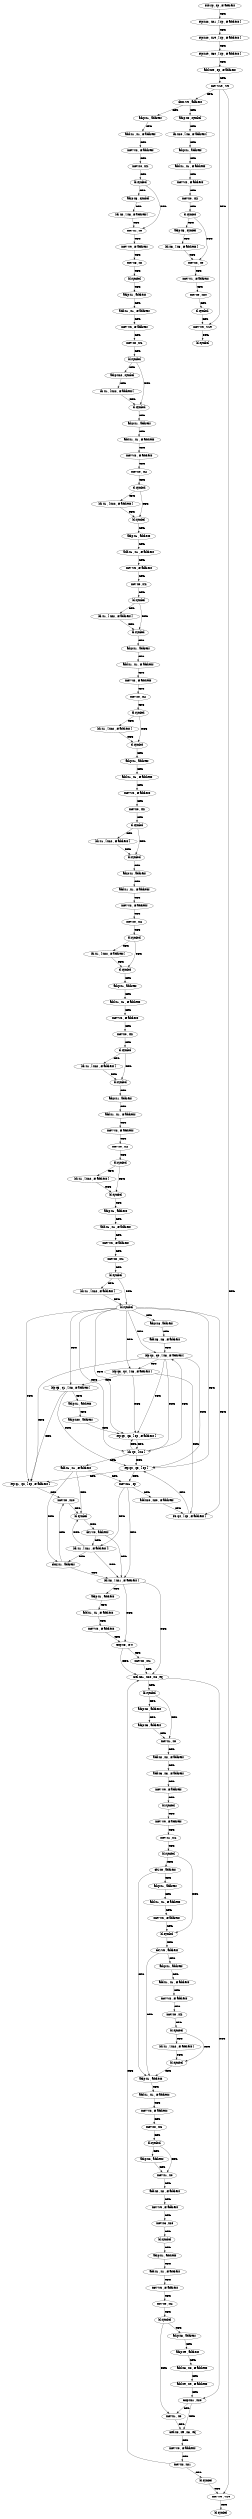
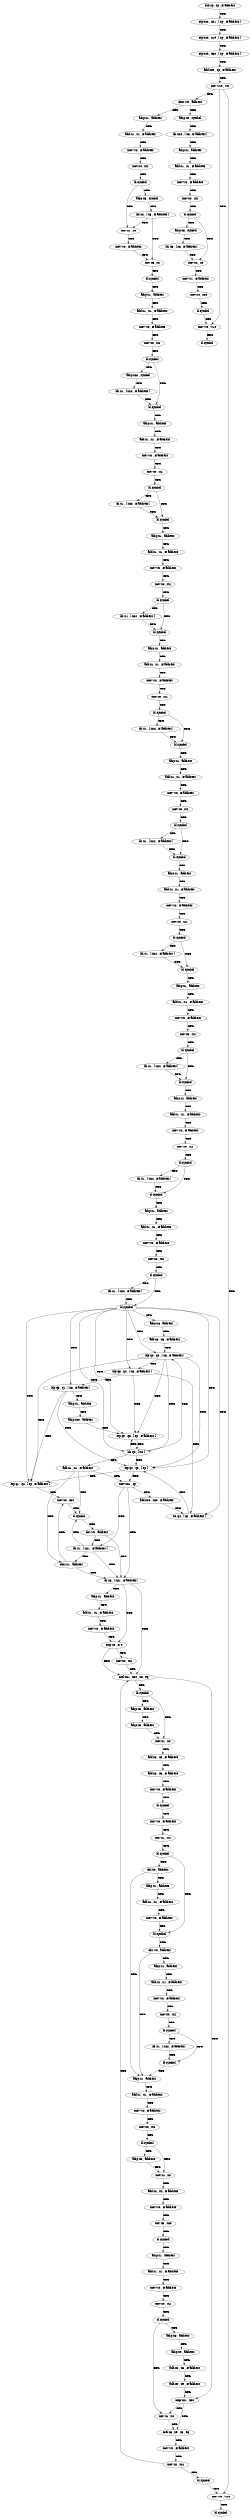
  digraph {
    n1 [label="sub sp , sp , # address"]
    n2 [label="stp x22 , x21 , [ sp , # address ]"]
    n3 [label="stp x20 , x19 , [ sp , # address ]"]
    n4 [label="stp x29 , x30 , [ sp , # address ]"]
    n5 [label="add x29 , sp , # address"]
    n6 [label="mov w19 , w0"]
    n7 [label="cbnz w0 , address"]
    n8 [label="mov w0 , w19"]
    n9 [label="mov w0 , w19"]
    n10 [label="adrp x8 , symbol"]
    n11 [label="adrp x1 , address"]
    n12 [label="bl symbol"]
    n13 [label="bl symbol"]
    n14 [label="ldr x20 , [ x8 , # address ]"]
    n15 [label="add x1 , x1 , # address"]
    n16 [label="adrp x1 , address"]
    n17 [label="mov w2 , # address"]
    n18 [label="add x1 , x1 , # address"]
    n19 [label="mov w2 , # address"]
    n20 [label="mov x0 , xzr"]
    n21 [label="bl symbol"]
    n22 [label="adrp x8 , symbol"]
    n23 [label="mov x2 , x0"]
    n24 [label="ldr x3 , [ x8 , # address ]"]
    n25 [label="mov w1 , # address"]
    n26 [label="mov x0 , x20"]
    n27 [label="bl symbol"]
    n28 [label="mov x0 , xzr"]
    n29 [label="bl symbol"]
    n30 [label="adrp x8 , symbol"]
    n31 [label="mov x1 , x0"]
    n32 [label="ldr x2 , [ x8 , # address ]"]
    n33 [label="mov w0 , # address"]
    n34 [label="mov x3 , x2"]
    n35 [label="bl symbol"]
    n36 [label="adrp x1 , address"]
    n37 [label="add x1 , x1 , # address"]
    n38 [label="mov w2 , # address"]
    n39 [label="mov x0 , xzr"]
    n40 [label="bl symbol"]
    n41 [label="adrp x22 , symbol"]
    n42 [label="bl symbol"]
    n43 [label="ldr x1 , [ x22 , # address ]"]
    n44 [label="adrp x1 , address"]
    n45 [label="add x1 , x1 , # address"]
    n46 [label="mov w2 , # address"]
    n47 [label="mov x0 , xzr"]
    n48 [label="bl symbol"]
    n49 [label="ldr x1 , [ x22 , # address ]"]
    n50 [label="bl symbol"]
    n51 [label="adrp x1 , address"]
    n52 [label="add x1 , x1 , # address"]
    n53 [label="mov w2 , # address"]
    n54 [label="mov x0 , xzr"]
    n55 [label="bl symbol"]
    n56 [label="ldr x1 , [ x22 , # address ]"]
    n57 [label="bl symbol"]
    n58 [label="adrp x1 , address"]
    n59 [label="add x1 , x1 , # address"]
    n60 [label="mov w2 , # address"]
    n61 [label="mov x0 , xzr"]
    n62 [label="bl symbol"]
    n63 [label="ldr x1 , [ x22 , # address ]"]
    n64 [label="bl symbol"]
    n65 [label="adrp x1 , address"]
    n66 [label="add x1 , x1 , # address"]
    n67 [label="mov w2 , # address"]
    n68 [label="mov x0 , xzr"]
    n69 [label="bl symbol"]
    n70 [label="ldr x1 , [ x22 , # address ]"]
    n71 [label="bl symbol"]
    n72 [label="adrp x1 , address"]
    n73 [label="add x1 , x1 , # address"]
    n74 [label="mov w2 , # address"]
    n75 [label="mov x0 , xzr"]
    n76 [label="bl symbol"]
    n77 [label="ldr x1 , [ x22 , # address ]"]
    n78 [label="bl symbol"]
    n79 [label="adrp x1 , address"]
    n80 [label="add x1 , x1 , # address"]
    n81 [label="mov w2 , # address"]
    n82 [label="mov x0 , xzr"]
    n83 [label="bl symbol"]
    n84 [label="ldr x1 , [ x22 , # address ]"]
    n85 [label="bl symbol"]
    n86 [label="adrp x1 , address"]
    n87 [label="add x1 , x1 , # address"]
    n88 [label="mov w2 , # address"]
    n89 [label="mov x0 , xzr"]
    n90 [label="bl symbol"]
    n91 [label="ldr x1 , [ x22 , # address ]"]
    n92 [label="bl symbol"]
    n93 [label="adrp x1 , address"]
    n94 [label="add x1 , x1 , # address"]
    n95 [label="mov w2 , # address"]
    n96 [label="mov x0 , xzr"]
    n97 [label="bl symbol"]
    n98 [label="ldr x1 , [ x22 , # address ]"]
    n99 [label="bl symbol"]
    n100 [label="adrp x8 , address"]
    n101 [label="ldp q2 , q0 , [ x8 , # address ]"]
    n102 [label="ldp q3 , q4 , [ x8 , # address ]"]
    n103 [label="ldp q5 , q1 , [ x8 , # address ]"]
    n104 [label="stp q0 , q3 , [ sp , # address ]"]
    n105 [label="ldr q0 , [ x8 ]"]
    n106 [label="str q4 , [ sp , # address ]"]
    n107 [label="stp q0 , q5 , [ sp ]"]
    n108 [label="stp q1 , q2 , [ sp , # address ]"]
    n109 [label="add x8 , x8 , # address"]
    n110 [label="adrp x1 , address"]
    n111 [label="add x1 , x1 , # address"]
    n112 [label="mov x21 , sp"]
    n113 [label="mov x0 , x20"]
    n114 [label="adrp x20 , address"]
    n115 [label="cbnz x1 , address"]
    n116 [label="bl symbol"]
    n117 [label="add x20 , x20 , # address"]
    n118 [label="ldr x8 , [ x21 , # address ]"]
    n119 [label="ldr x1 , [ x21 , # address ]!"]
    n120 [label="cbz w0 , address"]
    n121 [label="adrp x1 , address"]
    n122 [label="cmp x8 , # 0"]
    n123 [label="csel x21 , x20 , x8 , eq"]
    n124 [label="add x1 , x1 , # address"]
    n125 [label="mov x0 , xzr"]
    n126 [label="bl symbol"]
    n127 [label="cmp x21 , x20"]
    n128 [label="mov w2 , # address"]
    n129 [label="adrp x2 , address"]
    n130 [label="mov x1 , x0"]
    n131 [label="mov x1 , x0"]
    n132 [label="csel x3 , x9 , x8 , eq"]
    n133 [label="mov x2 , x21"]
    n134 [label="bl symbol"]
    n135 [label="adrp x3 , address"]
    n136 [label="add x2 , x2 , # address"]
    n137 [label="add x3 , x3 , # address"]
    n138 [label="mov w0 , # address"]
    n139 [label="bl symbol"]
    n140 [label="mov w0 , # address"]
    n141 [label="mov x1 , xzr"]
    n142 [label="bl symbol"]
    n143 [label="cbz x0 , address"]
    n144 [label="bl symbol"]
    n145 [label="adrp x1 , address"]
    n146 [label="adrp x1 , address"]
    n147 [label="cbz w0 , address"]
    n148 [label="add x1 , x1 , # address"]
    n149 [label="add x1 , x1 , # address"]
    n150 [label="mov w2 , # address"]
    n151 [label="mov w2 , # address"]
    n152 [label="mov x0 , xzr"]
    n153 [label="bl symbol"]
    n154 [label="adrp x2 , address"]
    n155 [label="mov x1 , x0"]
    n156 [label="add x2 , x2 , # address"]
    n157 [label="mov w0 , # address"]
    n158 [label="mov x3 , x20"]
    n159 [label="bl symbol"]
    n160 [label="adrp x1 , address"]
    n161 [label="add x1 , x1 , # address"]
    n162 [label="mov w2 , # address"]
    n163 [label="mov x0 , xzr"]
    n164 [label="bl symbol"]
    n165 [label="adrp x8 , address"]
    n166 [label="adrp x9 , address"]
    n167 [label="add x8 , x8 , # address"]
    n168 [label="add x9 , x9 , # address"]
    n169 [label="mov w0 , # address"]
    n170 [label="adrp x1 , address"]
    n171 [label="add x1 , x1 , # address"]
    n172 [label="mov w2 , # address"]
    n173 [label="mov x0 , xzr"]
    n174 [label="bl symbol"]
    n175 [label="ldr x1 , [ x22 , # address ]"]
    n176 [label="bl symbol"]
    n1 -> n2 [label=CFG]
    n2 -> n3 [label=CFG]
    n3 -> n4 [label=CFG]
    n4 -> n5 [label=CFG]
    n5 -> n6 [label=CFG]
    n6 -> n7 [label=CFG]
    n6 -> n8 [label=DFG]
    n6 -> n9 [label=DFG]
    n7 -> n10 [label=CFG]
    n7 -> n11 [label=CFG]
    n8 -> n12 [label=DFG]
    n9 -> n13 [label=DFG]
    n10 -> n14 [label=CFG]
    n11 -> n15 [label=CFG]
    n14 -> n16 [label=CFG]
    n15 -> n17 [label=CFG]
    n16 -> n18 [label=CFG]
    n17 -> n28 [label=CFG]
    n18 -> n19 [label=CFG]
    n19 -> n20 [label=CFG]
    n20 -> n21 [label=CFG]
    n21 -> n22 [label=CFG]
    n21 -> n23 [label=DFG]
    n22 -> n24 [label=CFG]
    n23 -> n25 [label=CFG]
    n24 -> n23 [label=CFG]
    n25 -> n26 [label=CFG]
    n26 -> n27 [label=CFG]
    n27 -> n8 [label=CFG]
    n28 -> n29 [label=CFG]
    n29 -> n30 [label=CFG]
    n29 -> n31 [label=DFG]
    n30 -> n32 [label=CFG]
    n31 -> n33 [label=CFG]
    n32 -> n31 [label=CFG]
+   n32 -> n34 [label=DFG]
    n33 -> n34 [label=CFG]
    n34 -> n35 [label=CFG]
    n35 -> n36 [label=CFG]
    n36 -> n37 [label=CFG]
    n37 -> n38 [label=CFG]
    n38 -> n39 [label=CFG]
    n39 -> n40 [label=CFG]
    n40 -> n41 [label=CFG]
    n40 -> n42 [label=DFG]
    n41 -> n43 [label=CFG]
    n42 -> n44 [label=CFG]
    n43 -> n42 [label=DFG]
    n44 -> n45 [label=CFG]
    n45 -> n46 [label=CFG]
    n46 -> n47 [label=CFG]
    n47 -> n48 [label=CFG]
    n48 -> n49 [label=CFG]
    n48 -> n50 [label=DFG]
    n49 -> n50 [label=DFG]
    n50 -> n51 [label=CFG]
    n51 -> n52 [label=CFG]
    n52 -> n53 [label=CFG]
    n53 -> n54 [label=CFG]
    n54 -> n55 [label=CFG]
    n55 -> n56 [label=CFG]
    n55 -> n57 [label=DFG]
    n56 -> n57 [label=DFG]
    n57 -> n58 [label=CFG]
    n58 -> n59 [label=CFG]
    n59 -> n60 [label=CFG]
    n60 -> n61 [label=CFG]
    n61 -> n62 [label=CFG]
    n62 -> n63 [label=CFG]
    n62 -> n64 [label=DFG]
    n63 -> n64 [label=DFG]
    n64 -> n65 [label=CFG]
    n65 -> n66 [label=CFG]
    n66 -> n67 [label=CFG]
    n67 -> n68 [label=CFG]
    n68 -> n69 [label=CFG]
    n69 -> n70 [label=CFG]
    n69 -> n71 [label=DFG]
    n70 -> n71 [label=DFG]
    n71 -> n72 [label=CFG]
    n72 -> n73 [label=CFG]
    n73 -> n74 [label=CFG]
    n74 -> n75 [label=CFG]
    n75 -> n76 [label=CFG]
    n76 -> n77 [label=CFG]
    n76 -> n78 [label=DFG]
    n77 -> n78 [label=DFG]
    n78 -> n79 [label=CFG]
    n79 -> n80 [label=CFG]
    n80 -> n81 [label=CFG]
    n81 -> n82 [label=CFG]
    n82 -> n83 [label=CFG]
    n83 -> n84 [label=CFG]
    n83 -> n85 [label=DFG]
    n84 -> n85 [label=DFG]
    n85 -> n86 [label=CFG]
    n86 -> n87 [label=CFG]
    n87 -> n88 [label=CFG]
    n88 -> n89 [label=CFG]
    n89 -> n90 [label=CFG]
    n90 -> n91 [label=CFG]
    n90 -> n92 [label=DFG]
    n91 -> n92 [label=DFG]
    n92 -> n93 [label=CFG]
    n93 -> n94 [label=CFG]
    n94 -> n95 [label=CFG]
    n95 -> n96 [label=CFG]
    n96 -> n97 [label=CFG]
    n97 -> n98 [label=CFG]
    n97 -> n99 [label=DFG]
    n98 -> n99 [label=DFG]
    n99 -> n100 [label=CFG]
    n99 -> n101 [label=DFG]
    n99 -> n102 [label=DFG]
    n99 -> n103 [label=DFG]
    n99 -> n104 [label=DFG]
    n99 -> n105 [label=DFG]
    n99 -> n106 [label=DFG]
    n99 -> n107 [label=DFG]
    n99 -> n108 [label=DFG]
    n100 -> n109 [label=CFG]
    n101 -> n102 [label=CFG]
    n101 -> n104 [label=DFG]
    n101 -> n105 [label=DFG]
    n101 -> n107 [label=DFG]
    n101 -> n108 [label=DFG]
    n102 -> n103 [label=CFG]
    n102 -> n104 [label=DFG]
    n102 -> n106 [label=DFG]
    n103 -> n107 [label=DFG]
    n103 -> n108 [label=DFG]
    n103 -> n110 [label=CFG]
    n104 -> n105 [label=CFG]
    n105 -> n101 [label=DFG]
    n105 -> n104 [label=DFG]
    n105 -> n107 [label=DFG]
    n105 -> n111 [label=CFG]
    n106 -> n107 [label=CFG]
    n107 -> n108 [label=CFG]
    n107 -> n112 [label=DFG]
    n108 -> n113 [label=CFG]
    n109 -> n101 [label=CFG]
    n110 -> n114 [label=CFG]
    n111 -> n112 [label=CFG]
    n111 -> n115 [label=DFG]
    n111 -> n116 [label=DFG]
    n112 -> n117 [label=CFG]
    n112 -> n118 [label=DFG]
    n112 -> n119 [label=DFG]
    n113 -> n116 [label=CFG]
    n114 -> n104 [label=CFG]
    n115 -> n113 [label=CFG]
    n115 -> n118 [label=CFG]
    n116 -> n120 [label=DFG]
    n117 -> n106 [label=CFG]
    n118 -> n121 [label=CFG]
    n118 -> n122 [label=DFG]
    n118 -> n123 [label=DFG]
    n119 -> n115 [label=DFG]
    n119 -> n116 [label=DFG]
    n119 -> n118 [label=DFG]
    n120 -> n118 [label=CFG]
    n120 -> n119 [label=CFG]
    n121 -> n124 [label=CFG]
    n122 -> n123 [label=DFG]
    n122 -> n125 [label=CFG]
    n123 -> n126 [label=CFG]
    n123 -> n127 [label=DFG]
    n124 -> n128 [label=CFG]
    n125 -> n123 [label=CFG]
    n126 -> n129 [label=CFG]
    n126 -> n130 [label=DFG]
    n127 -> n131 [label=CFG]
    n127 -> n132 [label=DFG]
    n128 -> n122 [label=CFG]
    n129 -> n135 [label=CFG]
    n130 -> n136 [label=CFG]
    n131 -> n132 [label=CFG]
    n132 -> n169 [label=CFG]
    n133 -> n123 [label=DFG]
    n133 -> n134 [label=CFG]
    n134 -> n9 [label=CFG]
    n135 -> n130 [label=CFG]
    n136 -> n137 [label=CFG]
    n137 -> n138 [label=CFG]
    n138 -> n139 [label=CFG]
    n139 -> n140 [label=CFG]
    n140 -> n141 [label=CFG]
    n141 -> n142 [label=CFG]
    n142 -> n143 [label=DFG]
    n142 -> n144 [label=DFG]
    n143 -> n145 [label=CFG]
    n143 -> n146 [label=CFG]
    n144 -> n147 [label=DFG]
    n145 -> n148 [label=CFG]
    n146 -> n149 [label=CFG]
    n147 -> n145 [label=CFG]
    n147 -> n170 [label=CFG]
    n148 -> n150 [label=CFG]
    n149 -> n151 [label=CFG]
    n150 -> n152 [label=CFG]
    n151 -> n144 [label=CFG]
    n152 -> n153 [label=CFG]
    n153 -> n154 [label=CFG]
    n153 -> n155 [label=DFG]
    n154 -> n155 [label=CFG]
    n155 -> n156 [label=CFG]
    n156 -> n157 [label=CFG]
    n157 -> n158 [label=CFG]
    n158 -> n159 [label=CFG]
    n159 -> n160 [label=CFG]
    n160 -> n161 [label=CFG]
    n161 -> n162 [label=CFG]
    n162 -> n163 [label=CFG]
    n163 -> n164 [label=CFG]
    n164 -> n131 [label=DFG]
    n164 -> n165 [label=CFG]
    n165 -> n166 [label=CFG]
    n166 -> n167 [label=CFG]
    n167 -> n168 [label=CFG]
    n168 -> n127 [label=CFG]
    n169 -> n133 [label=CFG]
    n170 -> n171 [label=CFG]
    n171 -> n172 [label=CFG]
    n172 -> n173 [label=CFG]
    n173 -> n174 [label=CFG]
    n174 -> n175 [label=CFG]
    n174 -> n176 [label=DFG]
    n175 -> n176 [label=DFG]
    n176 -> n145 [label=CFG]
  }
